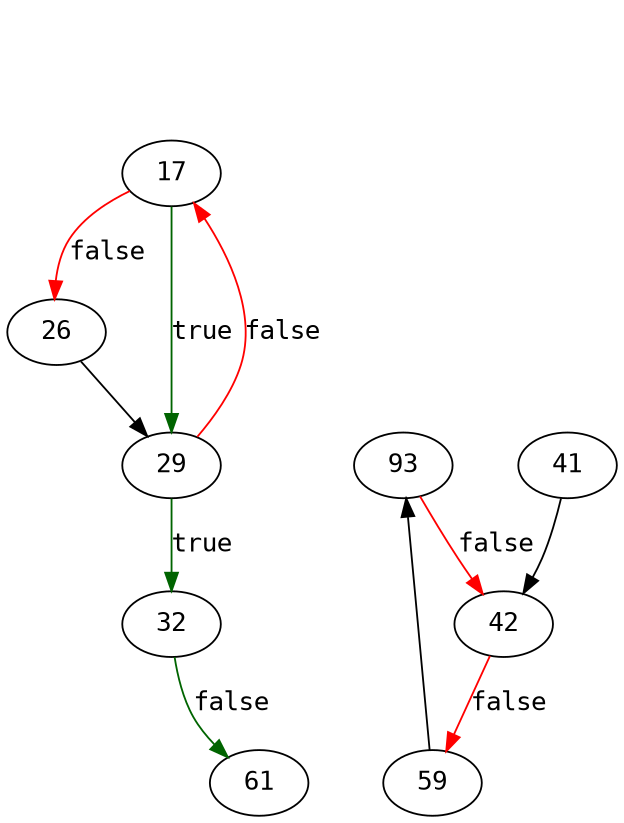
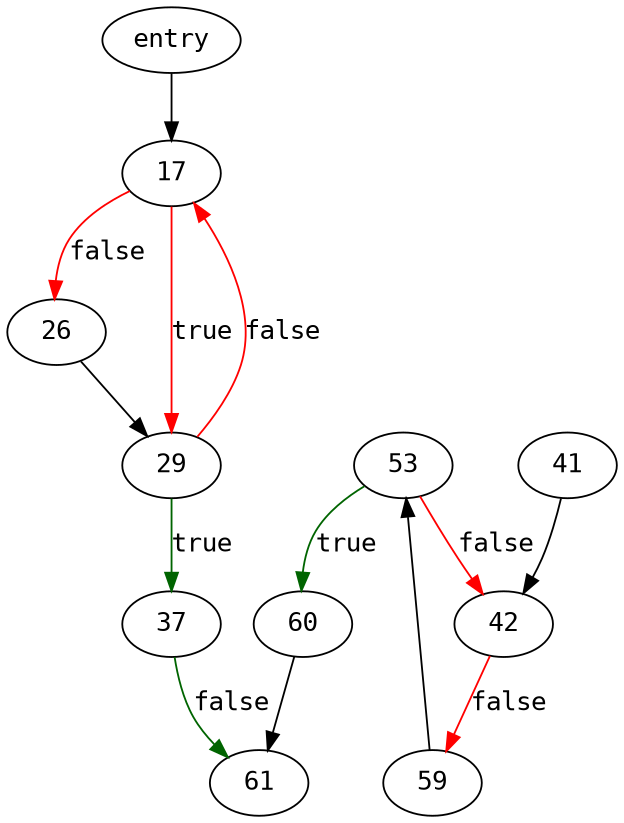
  digraph {
    fontname="DejaVu Sans Mono"
    node [fontname="DejaVu Sans Mono"]
    edge [fontname="DejaVu Sans Mono"]
+   n1 [label=entry]
    17
    26
    29
-   37 [label=32]
+   37
    61
    41
    42
    n9 [label=59]
-   53 [label=93]
+   53
+   60
+   n1 -> 17
    17 -> 26 [color=red label=false]
-   17 -> 29 [color=darkgreen label=true]
+   17 -> 29 [color=red label=true]
    26 -> 29
    29 -> 17 [color=red label=false]
    29 -> 37 [color=darkgreen label=true]
    37 -> 61 [color=darkgreen label=false]
    41 -> 42
    42 -> n9 [color=red label=false]
    n9 -> 53
    53 -> 42 [color=red label=false]
+   53 -> 60 [color=darkgreen label=true]
+   60 -> 61
  }
